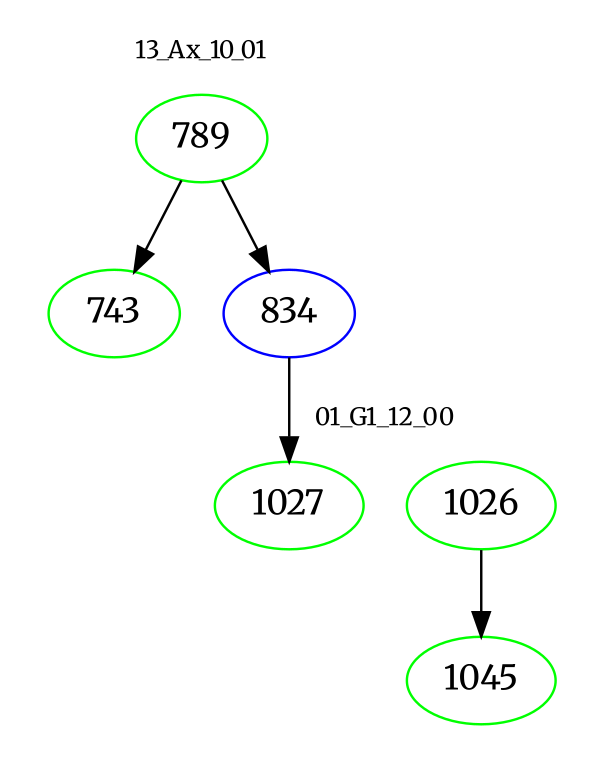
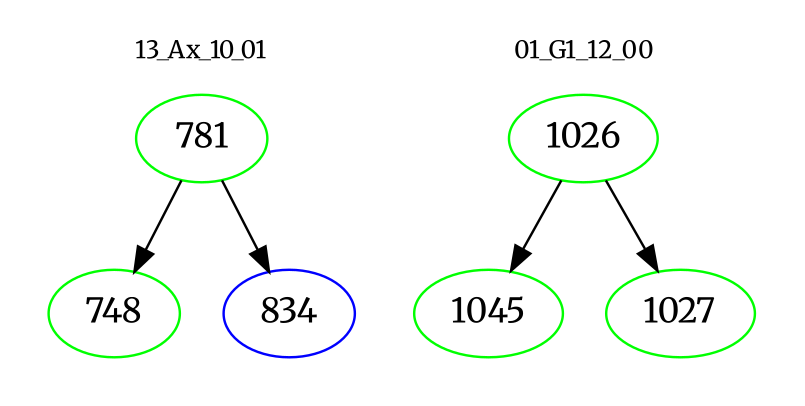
  digraph {
    fontname=Merriweather
    node [color=green fontname=Merriweather]
    edge [color=black fontname=Merriweather]
-   n1 [label=789]
-   n2 [label=743]
+   n1 [label=781]
+   n2 [label=748]
    n3 [color=blue label=834]
    n4 [label=1026]
    n5 [label=1045]
    n6 [label=1027]
    subgraph cluster_1 {
      color=white
      fontsize=10
      label="13_Ax_10_01"
      n1
      n2
      n3
    }
    subgraph cluster_2 {
      color=white
      fontsize=10
      label="01_G1_12_00"
      n4
      n5
      n6
    }
    n1 -> n2
    n1 -> n3
    n4 -> n5
-   n3 -> n6
+   n4 -> n6
  }
